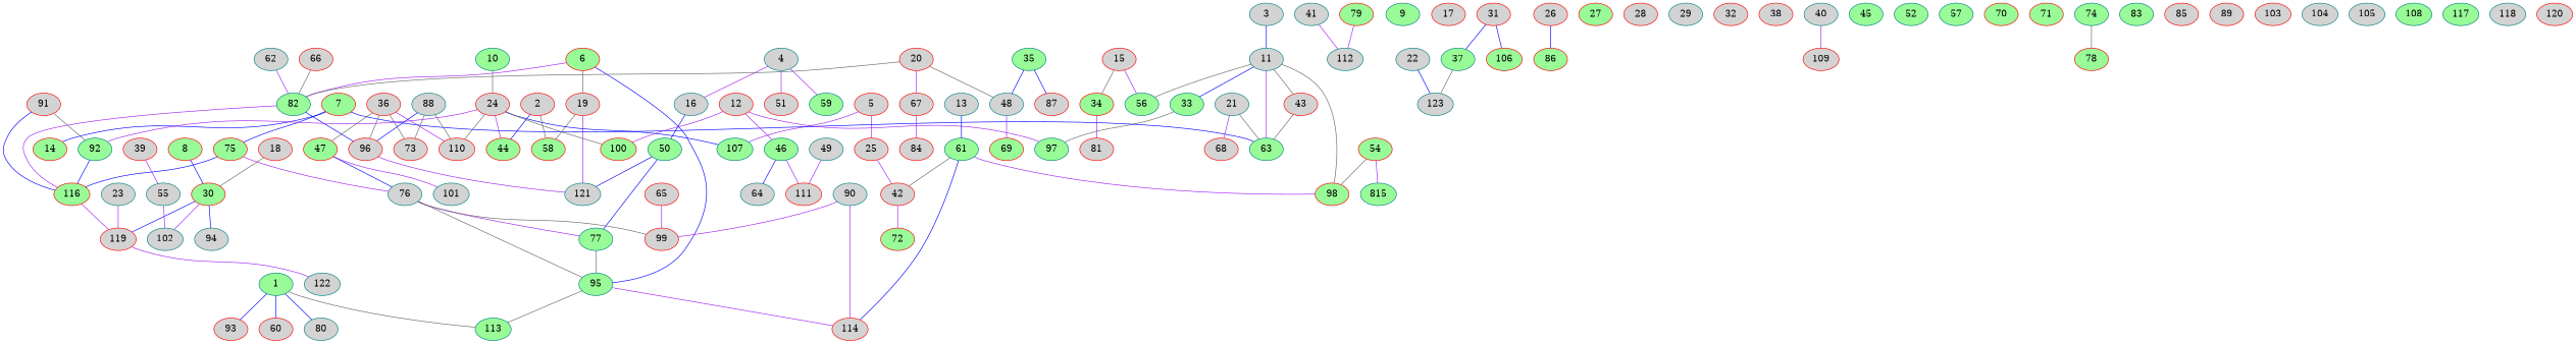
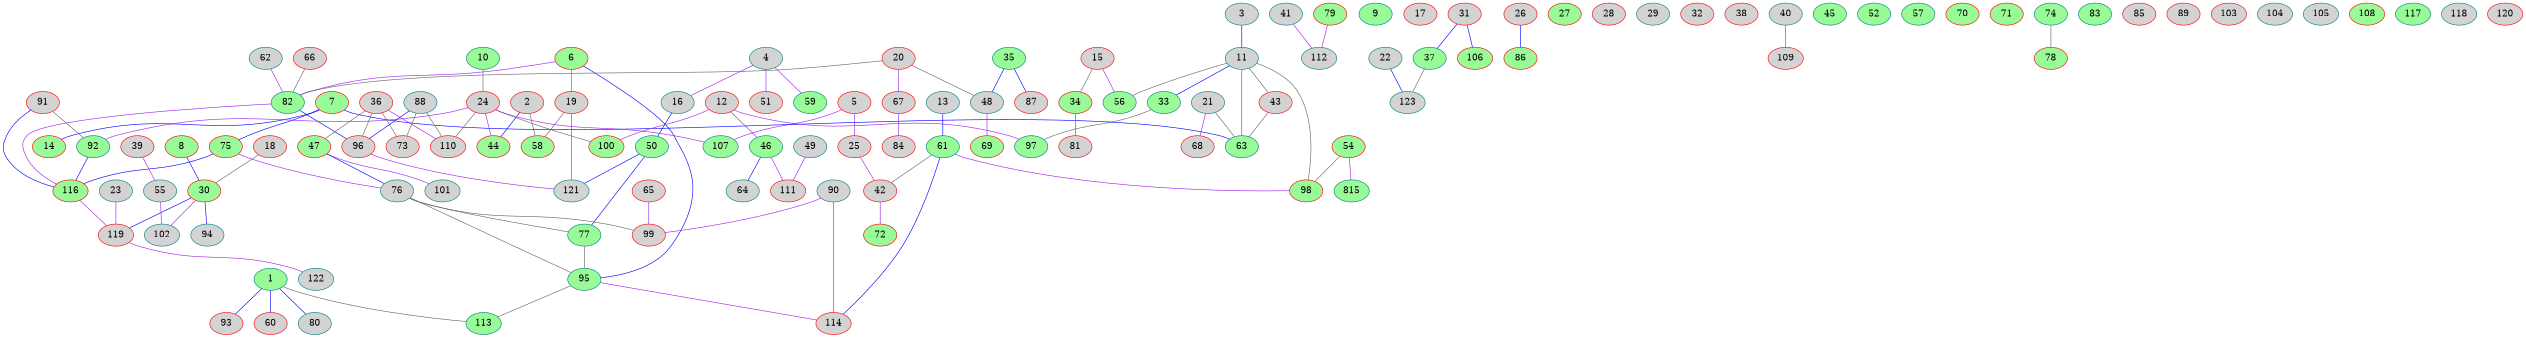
  graph {
    node [color=red fillcolor=lightgrey style=filled]
    edge [color=purple]
    1 [color=teal fillcolor=palegreen]
    60
    80 [color=teal]
    93
    113 [color=teal fillcolor=palegreen]
    44 [fillcolor=palegreen]
    2
    58 [fillcolor=palegreen]
    3 [color=teal]
    11 [color=teal]
    63 [color=teal fillcolor=palegreen]
    33 [color=teal fillcolor=palegreen]
    43
    56 [color=teal fillcolor=palegreen]
    98 [fillcolor=palegreen]
    4 [color=teal]
    16 [color=teal]
    51
    59 [color=teal fillcolor=palegreen]
    50 [color=teal fillcolor=palegreen]
    5
    25
    107 [color=teal fillcolor=palegreen]
    42
    62 [color=teal]
    82 [color=teal fillcolor=palegreen]
    6 [fillcolor=palegreen]
    19
    95 [color=teal fillcolor=palegreen]
    121 [color=teal]
    41 [color=teal]
    112 [color=teal]
    96
    116 [fillcolor=palegreen]
    114
    7 [fillcolor=palegreen]
    14 [fillcolor=palegreen]
    75 [fillcolor=palegreen]
    72 [fillcolor=palegreen]
    76 [color=teal]
    8 [fillcolor=palegreen]
    30 [fillcolor=palegreen]
    119
    94 [color=teal]
    102 [color=teal]
    9 [color=teal fillcolor=palegreen]
    10 [color=teal fillcolor=palegreen]
    24
    100 [fillcolor=palegreen]
    92 [color=teal fillcolor=palegreen]
    110
    97 [color=teal fillcolor=palegreen]
    46 [color=teal fillcolor=palegreen]
    12
    64 [color=teal]
    111
    13 [color=teal]
    61 [color=teal fillcolor=palegreen]
    15
    34 [fillcolor=palegreen]
    81
    77 [color=teal fillcolor=palegreen]
    17
    18
    20
    48 [color=teal]
    67
    69 [fillcolor=palegreen]
    84
    21 [color=teal]
    68
    22 [color=teal]
    123 [color=teal]
    23 [color=teal]
    122 [color=teal]
    86 [fillcolor=palegreen]
    26
    27 [fillcolor=palegreen]
    28
    29 [color=teal]
    37 [color=teal fillcolor=palegreen]
    31
    106 [fillcolor=palegreen]
    32
    35 [color=teal fillcolor=palegreen]
    87
    36
    73
    47 [fillcolor=palegreen]
    101 [color=teal]
    38
    55 [color=teal]
    39
    40 [color=teal]
    109
    45 [color=teal fillcolor=palegreen]
    99
    49 [color=teal]
    52 [color=teal fillcolor=palegreen]
    54 [fillcolor=palegreen]
    n101 [color=teal fillcolor=palegreen label=815]
    57 [color=teal fillcolor=palegreen]
    65
    66
    70 [fillcolor=palegreen]
    71 [fillcolor=palegreen]
    74 [color=teal fillcolor=palegreen]
    78 [fillcolor=palegreen]
    79 [fillcolor=palegreen]
    83 [color=teal fillcolor=palegreen]
    85
    88 [color=teal]
    89
    90 [color=teal]
    91
    103
    104 [color=teal]
    105 [color=teal]
-   108 [color=teal fillcolor=palegreen]
+   108 [fillcolor=palegreen]
    117 [color=teal fillcolor=palegreen]
    118 [color=teal]
    120
    1 -- 60 [color=blue]
    1 -- 80 [color=blue]
    1 -- 93 [color=blue]
    1 -- 113 [color=gray40]
    2 -- 44 [color=blue]
    2 -- 58 [color=gray40]
    3 -- 11 [color=blue]
    11 -- 63
    11 -- 33 [color=blue]
    11 -- 43 [color=gray40]
    11 -- 56 [color=gray40]
    11 -- 98 [color=gray40]
    33 -- 97 [color=gray40]
    43 -- 63 [color=gray40]
    4 -- 16
    4 -- 51
    4 -- 59
    16 -- 50 [color=blue]
    50 -- 121 [color=blue]
    50 -- 77 [color=blue]
    5 -- 25
    5 -- 107
    25 -- 42
    42 -- 72
    62 -- 82
    82 -- 96 [color=blue]
    82 -- 116
    6 -- 82
    6 -- 19 [color=gray40]
    6 -- 95 [color=blue]
    19 -- 58 [color=gray40]
    19 -- 121
    95 -- 113 [color=gray40]
    95 -- 114
    41 -- 112
    96 -- 121
    116 -- 119
    7 -- 63 [color=blue]
    7 -- 14 [color=blue]
    7 -- 75 [color=blue]
    75 -- 116 [color=blue]
    75 -- 76
    76 -- 95 [color=gray40]
-   76 -- 77
+   76 -- 77 [color=gray40]
    76 -- 99 [color=gray40]
    8 -- 30 [color=blue]
    30 -- 119 [color=blue]
    30 -- 94 [color=blue]
    30 -- 102
    119 -- 122
    10 -- 24 [color=gray40]
    24 -- 44
-   24 -- 107 [color=blue]
+   24 -- 107
    24 -- 100 [color=gray40]
    24 -- 92
    24 -- 110 [color=gray40]
    92 -- 116 [color=blue]
    46 -- 64 [color=blue]
    46 -- 111
    12 -- 100
    12 -- 97
    12 -- 46
    13 -- 61 [color=blue]
    61 -- 98
    61 -- 42 [color=gray40]
    61 -- 114 [color=blue]
    15 -- 56
    15 -- 34 [color=gray40]
    34 -- 81
    77 -- 95 [color=gray40]
    18 -- 30 [color=gray40]
    20 -- 82 [color=gray40]
    20 -- 48 [color=gray40]
    20 -- 67
    48 -- 69
    67 -- 84
    21 -- 63 [color=gray40]
    21 -- 68
    22 -- 123 [color=blue]
    23 -- 119
    26 -- 86 [color=blue]
    37 -- 123 [color=gray40]
    31 -- 37 [color=blue]
    31 -- 106 [color=blue]
    35 -- 48 [color=blue]
    35 -- 87 [color=blue]
    36 -- 96 [color=gray40]
    36 -- 110
    36 -- 73 [color=gray40]
    36 -- 47 [color=gray40]
    47 -- 76 [color=blue]
    47 -- 101
    55 -- 102
    39 -- 55
    40 -- 109
    49 -- 111
    54 -- 98 [color=gray40]
    54 -- n101
    65 -- 99
    66 -- 82 [color=gray40]
    74 -- 78 [color=gray40]
    79 -- 112
    88 -- 96 [color=blue]
    88 -- 110 [color=gray40]
    88 -- 73 [color=gray40]
    90 -- 114
    90 -- 99
    91 -- 116 [color=blue]
    91 -- 92 [color=gray40]
  }
